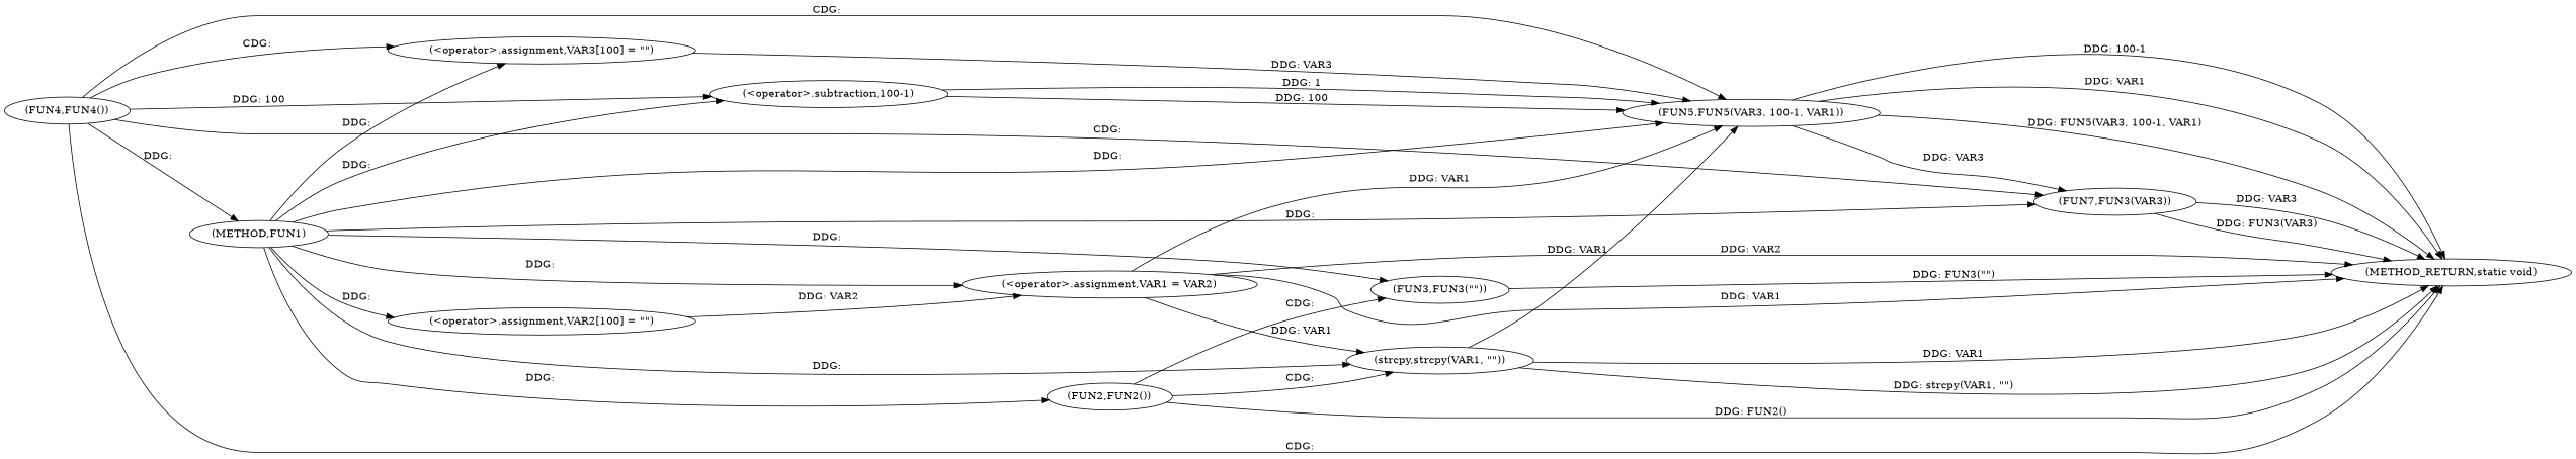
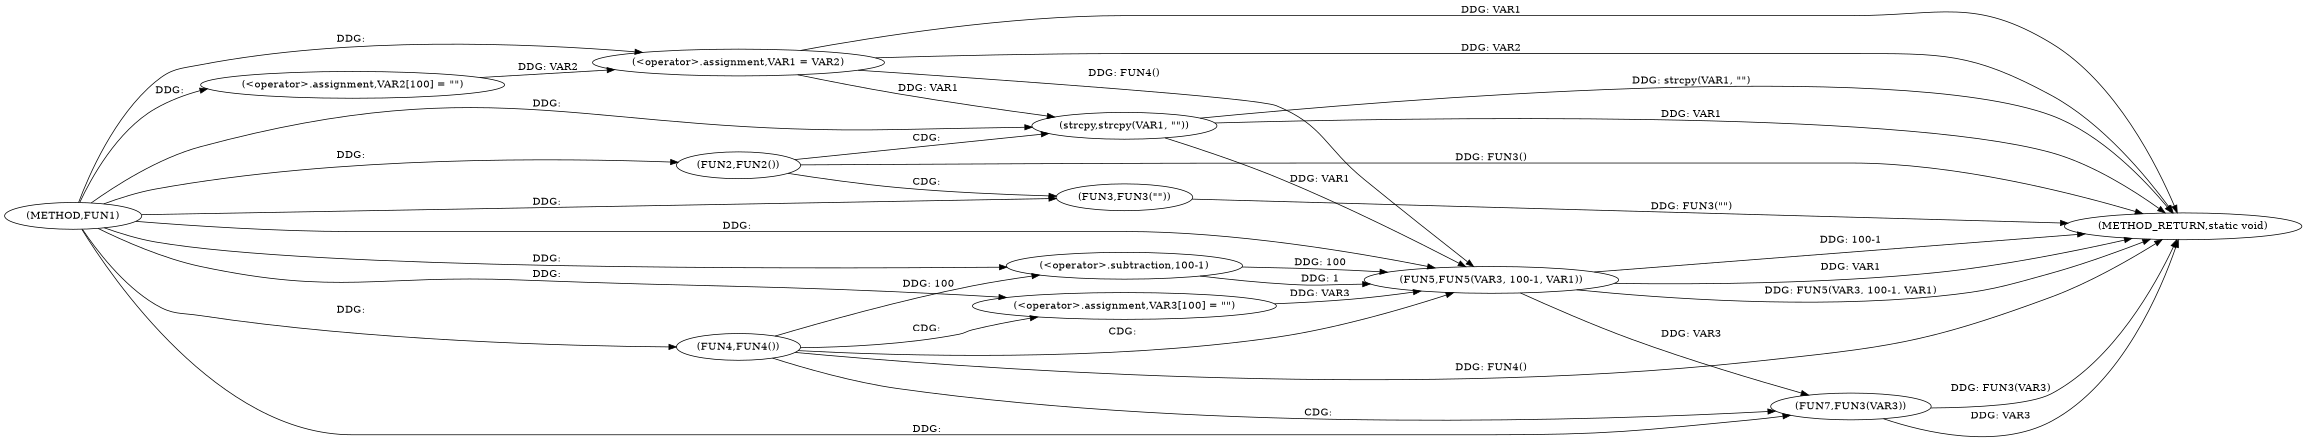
  digraph {
    rankdir=LR
    n1 [label="(METHOD,FUN1)"]
    n2 [label="(<operator>.assignment,VAR2[100] = \"\")"]
    n3 [label="(<operator>.assignment,VAR1 = VAR2)"]
    n4 [label="(FUN2,FUN2())"]
    n5 [label="(FUN3,FUN3(\"\"))"]
    n6 [label="(strcpy,strcpy(VAR1, \"\"))"]
    n7 [label="(FUN4,FUN4())"]
    n8 [label="(<operator>.assignment,VAR3[100] = \"\")"]
    n9 [label="(FUN5,FUN5(VAR3, 100-1, VAR1))"]
    n10 [label="(<operator>.subtraction,100-1)"]
    n11 [label="(FUN7,FUN3(VAR3))"]
    n12 [label="(METHOD_RETURN,static void)"]
    n1 -> n2 [label="DDG: "]
    n1 -> n3 [label="DDG: "]
    n1 -> n4 [label="DDG: "]
    n1 -> n5 [label="DDG: "]
    n1 -> n6 [label="DDG: "]
-   n7 -> n1 [label="DDG: "]
+   n1 -> n7 [label="DDG: "]
    n1 -> n8 [label="DDG: "]
    n1 -> n9 [label="DDG: "]
    n1 -> n10 [label="DDG: "]
    n1 -> n11 [label="DDG: "]
    n2 -> n3 [label="DDG: VAR2"]
    n3 -> n6 [label="DDG: VAR1"]
-   n3 -> n9 [label="DDG: VAR1"]
+   n3 -> n9 [label="DDG: FUN4()"]
    n3 -> n12 [label="DDG: VAR1"]
    n3 -> n12 [label="DDG: VAR2"]
    n4 -> n5 [label="CDG: "]
    n4 -> n6 [label="CDG: "]
-   n4 -> n12 [label="DDG: FUN2()"]
+   n4 -> n12 [label="DDG: FUN3()"]
    n5 -> n12 [label="DDG: FUN3(\"\")"]
    n6 -> n9 [label="DDG: VAR1"]
    n6 -> n12 [label="DDG: strcpy(VAR1, \"\")"]
    n6 -> n12 [label="DDG: VAR1"]
    n7 -> n8 [label="CDG: "]
    n7 -> n9 [label="CDG: "]
    n7 -> n10 [label="DDG: 100"]
    n7 -> n11 [label="CDG: "]
-   n7 -> n12 [label="CDG: "]
+   n7 -> n12 [label="DDG: FUN4()"]
    n8 -> n9 [label="DDG: VAR3"]
    n9 -> n11 [label="DDG: VAR3"]
    n9 -> n12 [label="DDG: 100-1"]
    n9 -> n12 [label="DDG: VAR1"]
    n9 -> n12 [label="DDG: FUN5(VAR3, 100-1, VAR1)"]
    n10 -> n9 [label="DDG: 100"]
    n10 -> n9 [label="DDG: 1"]
    n11 -> n12 [label="DDG: FUN3(VAR3)"]
    n11 -> n12 [label="DDG: VAR3"]
  }
